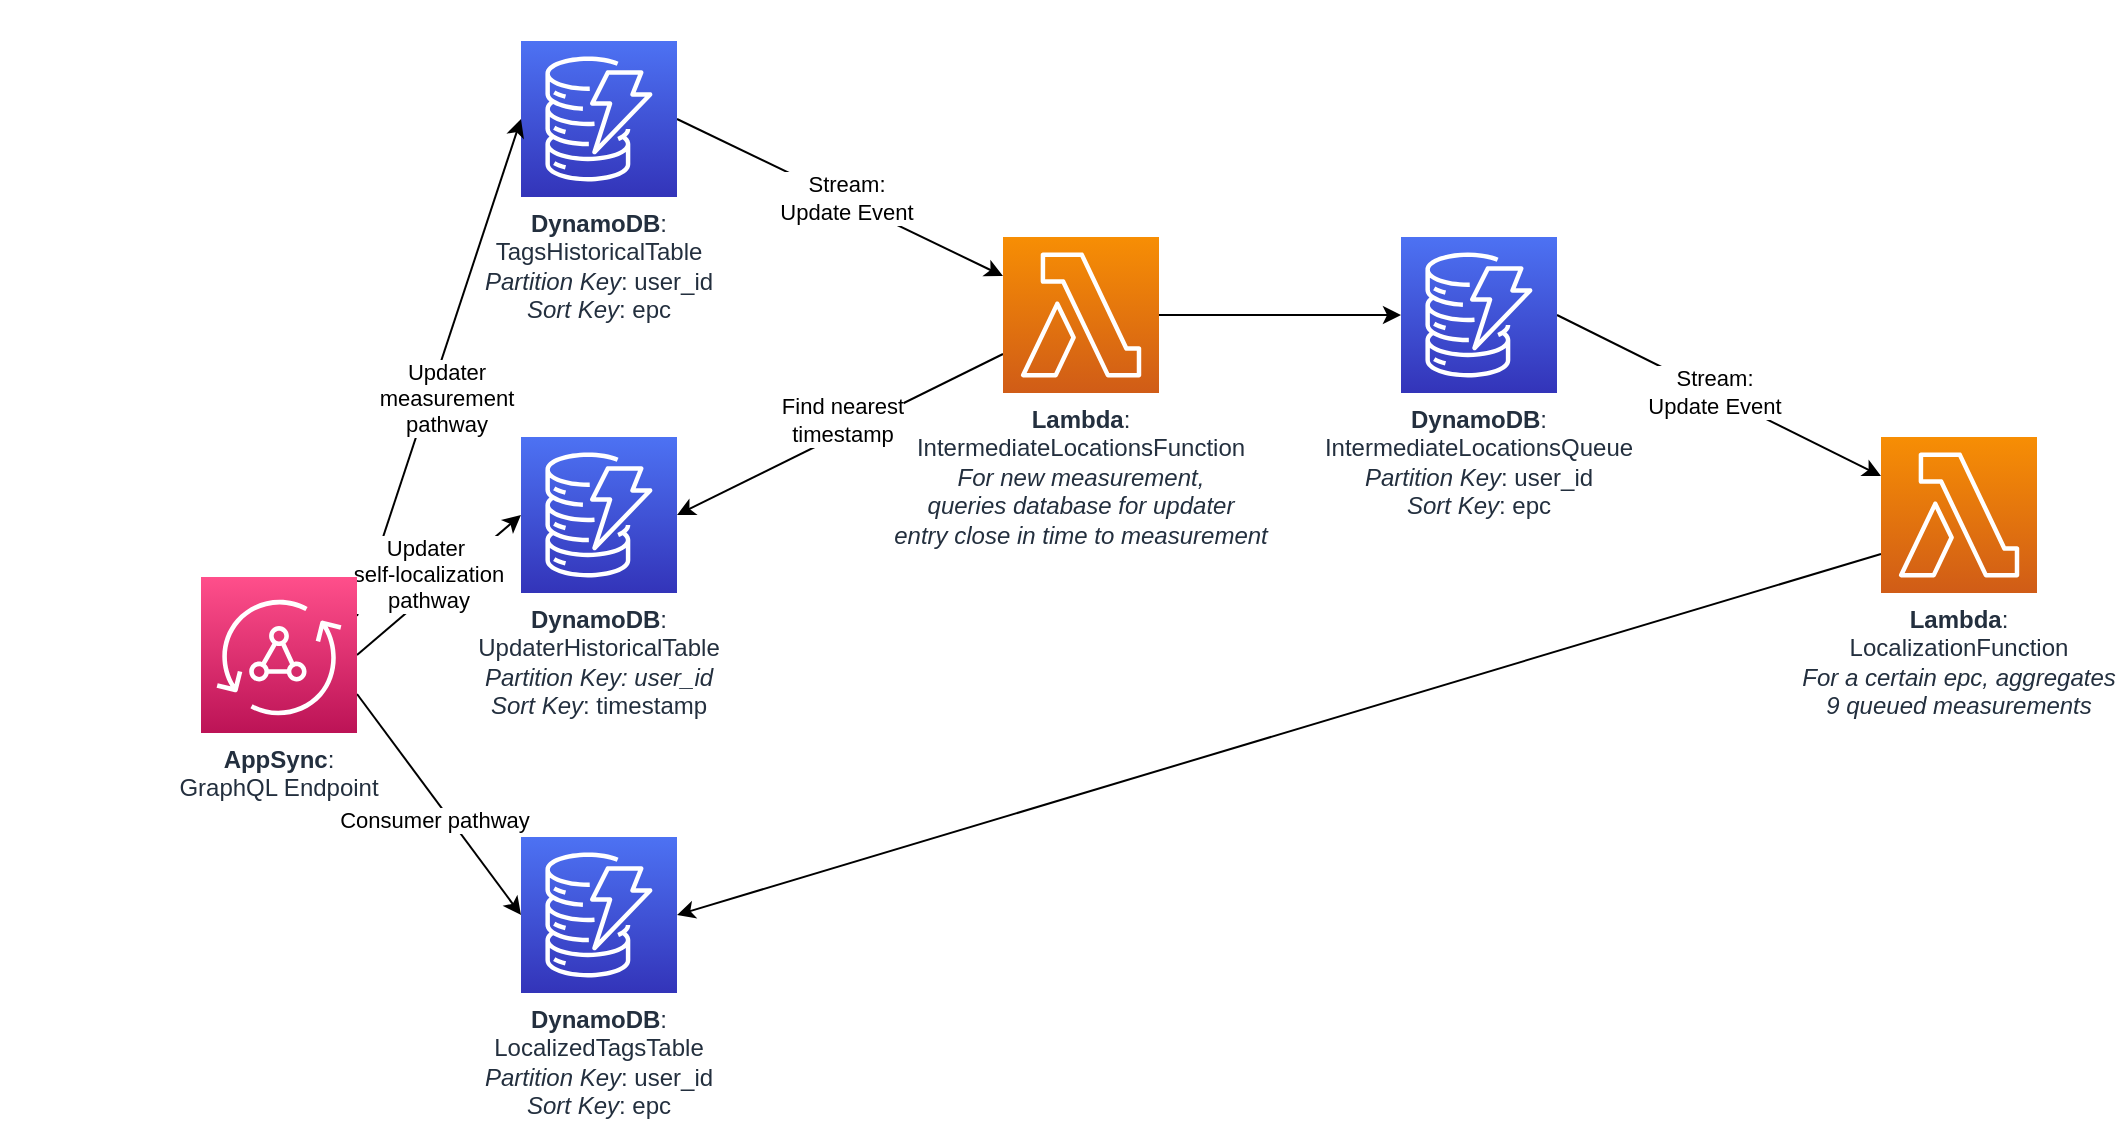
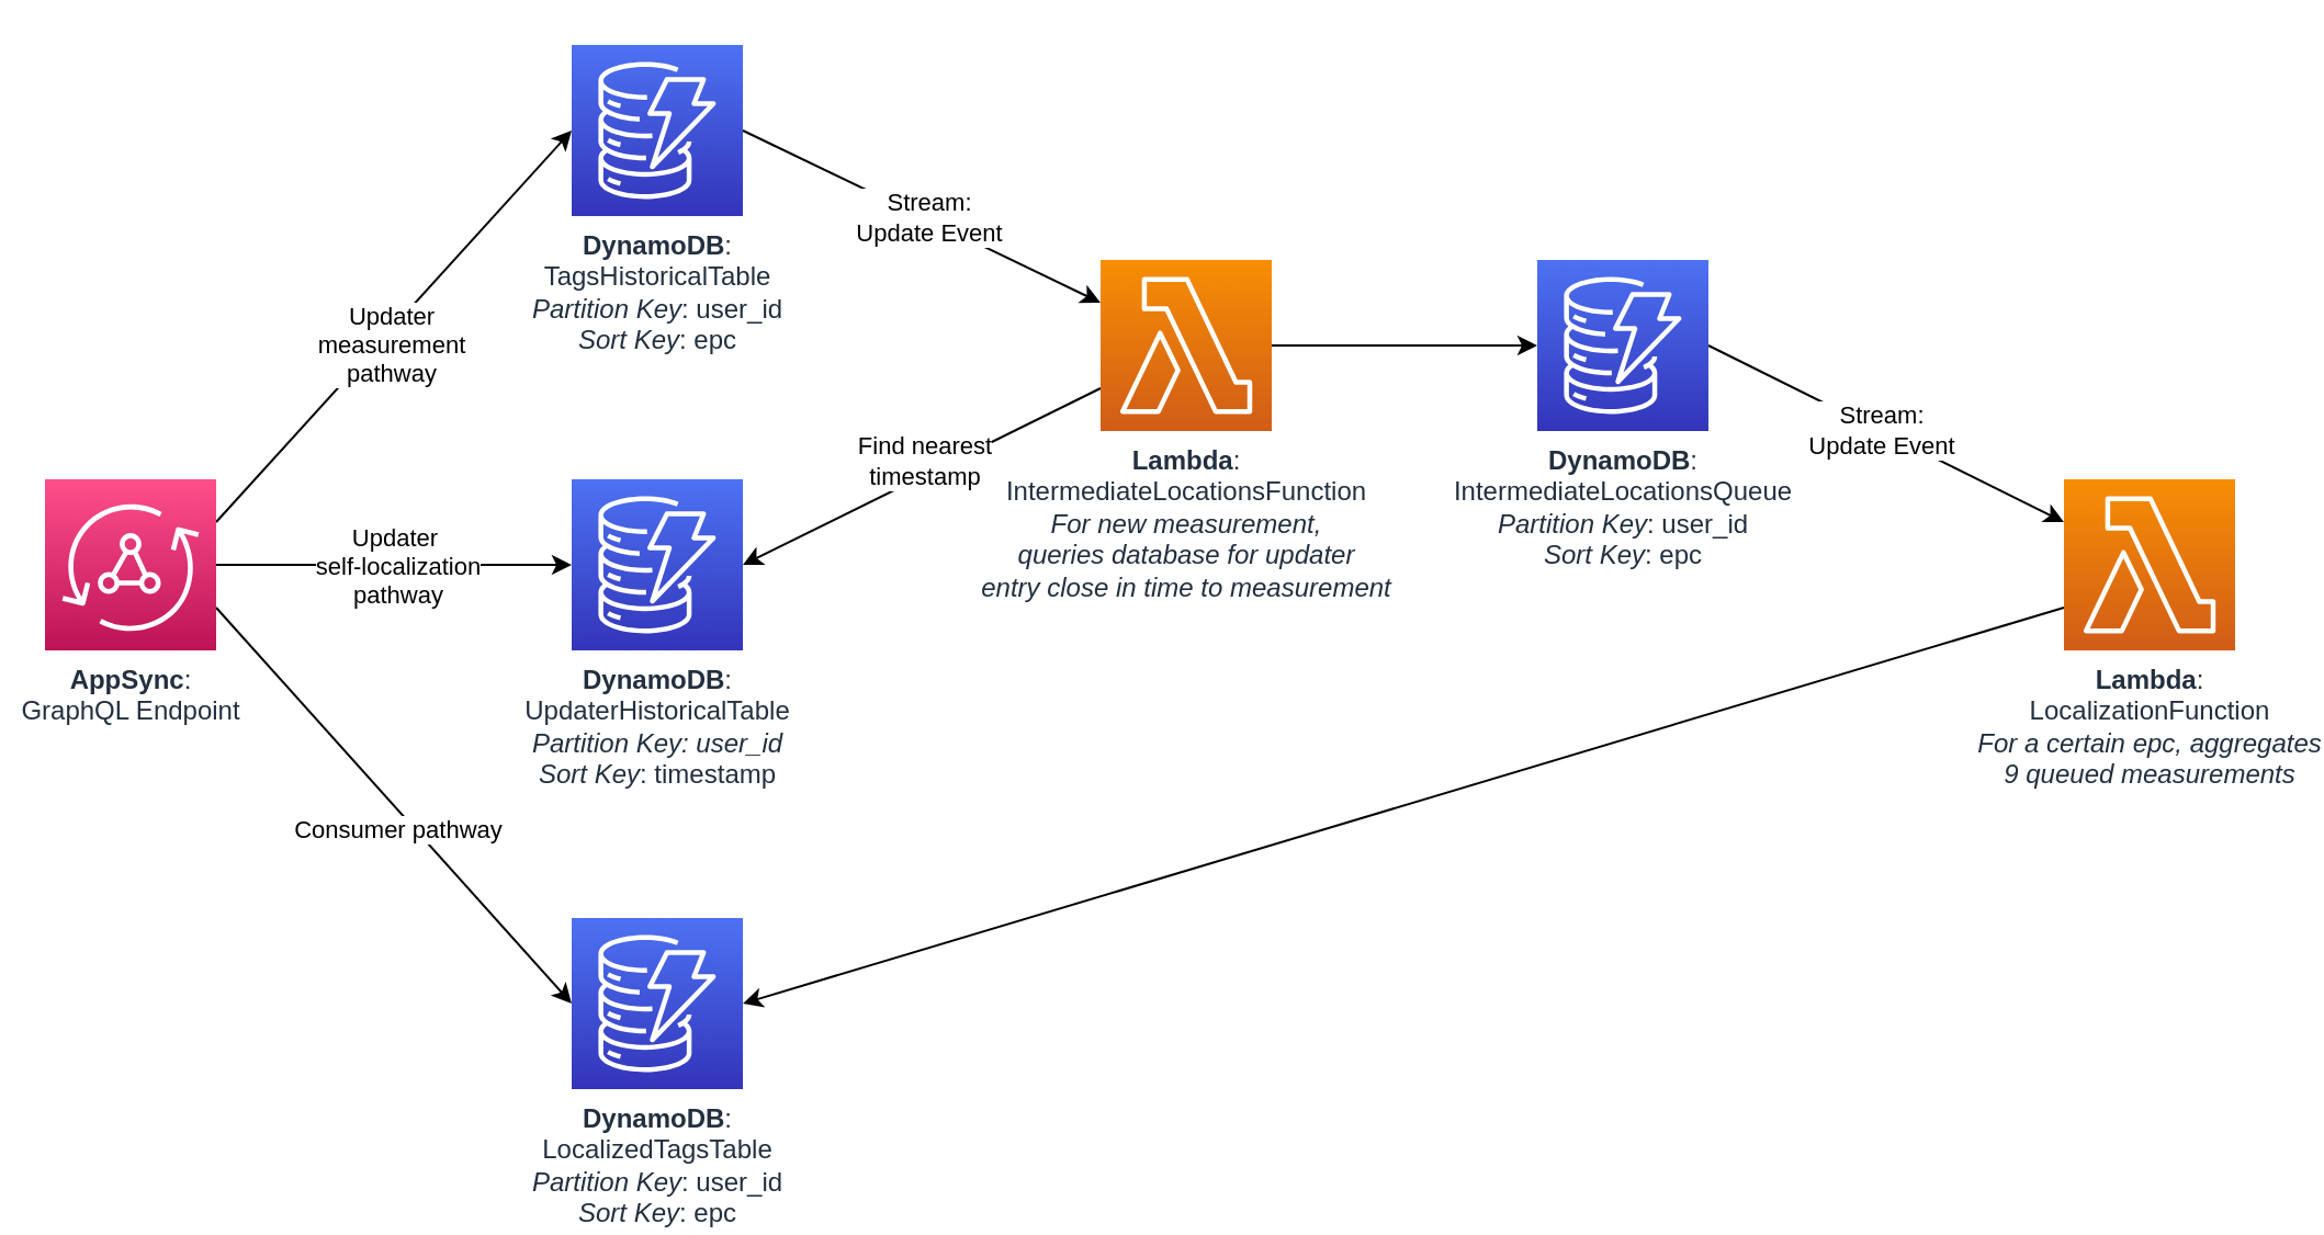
  <mxCell id="0" />
  <mxCell id="1" parent="0" />
  <mxCell id="2" style="rounded=0;orthogonalLoop=1;jettySize=auto;html=1;exitX=1;exitY=0.5;exitDx=0;exitDy=0;exitPerimeter=0;entryX=0;entryY=0.25;entryDx=0;entryDy=0;entryPerimeter=0;" edge="1" parent="1" source="4" target="12"><mxGeometry relative="1" as="geometry" /></mxCell>
  <mxCell id="3" value="Stream:&lt;br&gt;Update Event" style="edgeLabel;html=1;align=center;verticalAlign=middle;resizable=0;points=[];" vertex="1" connectable="0" parent="2"><mxGeometry x="-0.364" y="1" relative="1" as="geometry"><mxPoint x="32" y="15" as="offset" /></mxGeometry></mxCell>
  <mxCell id="4" value="&lt;b&gt;DynamoDB&lt;/b&gt;:&lt;br&gt;TagsHistoricalTable&lt;br&gt;&lt;i&gt;Partition Key&lt;/i&gt;: user_id&lt;br&gt;&lt;i&gt;Sort Key&lt;/i&gt;: epc" style="sketch=0;points=[[0,0,0],[0.25,0,0],[0.5,0,0],[0.75,0,0],[1,0,0],[0,1,0],[0.25,1,0],[0.5,1,0],[0.75,1,0],[1,1,0],[0,0.25,0],[0,0.5,0],[0,0.75,0],[1,0.25,0],[1,0.5,0],[1,0.75,0]];outlineConnect=0;fontColor=#232F3E;gradientColor=#4D72F3;gradientDirection=north;fillColor=#3334B9;strokeColor=#ffffff;dashed=0;verticalLabelPosition=bottom;verticalAlign=top;align=center;html=1;fontSize=12;fontStyle=0;aspect=fixed;shape=mxgraph.aws4.resourceIcon;resIcon=mxgraph.aws4.dynamodb;" vertex="1" parent="1"><mxGeometry x="260" y="20" width="78" height="78" as="geometry" /></mxCell>
  <mxCell id="5" value="&lt;b&gt;DynamoDB&lt;/b&gt;:&lt;br&gt;UpdaterHistoricalTable&lt;br&gt;&lt;i&gt;Partition Key: user_id&lt;br&gt;Sort Key&lt;/i&gt;: timestamp" style="sketch=0;points=[[0,0,0],[0.25,0,0],[0.5,0,0],[0.75,0,0],[1,0,0],[0,1,0],[0.25,1,0],[0.5,1,0],[0.75,1,0],[1,1,0],[0,0.25,0],[0,0.5,0],[0,0.75,0],[1,0.25,0],[1,0.5,0],[1,0.75,0]];outlineConnect=0;fontColor=#232F3E;gradientColor=#4D72F3;gradientDirection=north;fillColor=#3334B9;strokeColor=#ffffff;dashed=0;verticalLabelPosition=bottom;verticalAlign=top;align=center;html=1;fontSize=12;fontStyle=0;aspect=fixed;shape=mxgraph.aws4.resourceIcon;resIcon=mxgraph.aws4.dynamodb;" vertex="1" parent="1"><mxGeometry x="260" y="218" width="78" height="78" as="geometry" /></mxCell>
  <mxCell id="6" style="edgeStyle=none;rounded=0;orthogonalLoop=1;jettySize=auto;html=1;exitX=1;exitY=0.5;exitDx=0;exitDy=0;exitPerimeter=0;entryX=0;entryY=0.25;entryDx=0;entryDy=0;entryPerimeter=0;" edge="1" parent="1" source="8" target="22"><mxGeometry relative="1" as="geometry" /></mxCell>
  <mxCell id="7" value="Stream:&lt;br&gt;Update Event" style="edgeLabel;html=1;align=center;verticalAlign=middle;resizable=0;points=[];" vertex="1" connectable="0" parent="6"><mxGeometry x="-0.167" y="-4" relative="1" as="geometry"><mxPoint x="13" y="2" as="offset" /></mxGeometry></mxCell>
  <mxCell id="8" value="&lt;b&gt;DynamoDB&lt;/b&gt;:&lt;br&gt;IntermediateLocationsQueue&lt;br&gt;&lt;i&gt;Partition Key&lt;/i&gt;: user_id&lt;br&gt;&lt;i&gt;Sort Key&lt;/i&gt;: epc" style="sketch=0;points=[[0,0,0],[0.25,0,0],[0.5,0,0],[0.75,0,0],[1,0,0],[0,1,0],[0.25,1,0],[0.5,1,0],[0.75,1,0],[1,1,0],[0,0.25,0],[0,0.5,0],[0,0.75,0],[1,0.25,0],[1,0.5,0],[1,0.75,0]];outlineConnect=0;fontColor=#232F3E;gradientColor=#4D72F3;gradientDirection=north;fillColor=#3334B9;strokeColor=#ffffff;dashed=0;verticalLabelPosition=bottom;verticalAlign=top;align=center;html=1;fontSize=12;fontStyle=0;aspect=fixed;shape=mxgraph.aws4.resourceIcon;resIcon=mxgraph.aws4.dynamodb;" vertex="1" parent="1"><mxGeometry x="700" y="118" width="78" height="78" as="geometry" /></mxCell>
  <mxCell id="9" style="edgeStyle=none;rounded=0;orthogonalLoop=1;jettySize=auto;html=1;entryX=0;entryY=0.5;entryDx=0;entryDy=0;entryPerimeter=0;" edge="1" parent="1" source="12" target="8"><mxGeometry relative="1" as="geometry" /></mxCell>
  <mxCell id="10" style="edgeStyle=none;rounded=0;orthogonalLoop=1;jettySize=auto;html=1;exitX=0;exitY=0.75;exitDx=0;exitDy=0;exitPerimeter=0;entryX=1;entryY=0.5;entryDx=0;entryDy=0;entryPerimeter=0;" edge="1" parent="1" source="12" target="5"><mxGeometry relative="1" as="geometry" /></mxCell>
  <mxCell id="11" value="Find nearest&lt;br&gt;timestamp" style="edgeLabel;html=1;align=center;verticalAlign=middle;resizable=0;points=[];" vertex="1" connectable="0" parent="10"><mxGeometry x="-0.15" y="1" relative="1" as="geometry"><mxPoint x="-12" y="-2" as="offset" /></mxGeometry></mxCell>
  <mxCell id="12" value="&lt;b&gt;Lambda&lt;/b&gt;:&lt;br&gt;IntermediateLocationsFunction&lt;br&gt;&lt;i&gt;For new measurement,&lt;br&gt;queries database for updater&lt;br&gt;entry close in time to measurement&lt;/i&gt;" style="sketch=0;points=[[0,0,0],[0.25,0,0],[0.5,0,0],[0.75,0,0],[1,0,0],[0,1,0],[0.25,1,0],[0.5,1,0],[0.75,1,0],[1,1,0],[0,0.25,0],[0,0.5,0],[0,0.75,0],[1,0.25,0],[1,0.5,0],[1,0.75,0]];outlineConnect=0;fontColor=#232F3E;gradientColor=#F78E04;gradientDirection=north;fillColor=#D05C17;strokeColor=#ffffff;dashed=0;verticalLabelPosition=bottom;verticalAlign=top;align=center;html=1;fontSize=12;fontStyle=0;aspect=fixed;shape=mxgraph.aws4.resourceIcon;resIcon=mxgraph.aws4.lambda;" vertex="1" parent="1"><mxGeometry x="501" y="118" width="78" height="78" as="geometry" /></mxCell>
  <mxCell id="13" style="rounded=0;orthogonalLoop=1;jettySize=auto;html=1;exitX=1;exitY=0.25;exitDx=0;exitDy=0;exitPerimeter=0;entryX=0;entryY=0.5;entryDx=0;entryDy=0;entryPerimeter=0;" edge="1" parent="1" source="19" target="4"><mxGeometry relative="1" as="geometry" /></mxCell>
  <mxCell id="14" value="Updater&lt;br&gt;measurement&lt;br&gt;pathway" style="edgeLabel;html=1;align=center;verticalAlign=middle;resizable=0;points=[];" vertex="1" connectable="0" parent="13"><mxGeometry x="-0.155" y="3" relative="1" as="geometry"><mxPoint x="13" y="-3" as="offset" /></mxGeometry></mxCell>
  <mxCell id="15" style="rounded=0;orthogonalLoop=1;jettySize=auto;html=1;exitX=1;exitY=0.5;exitDx=0;exitDy=0;exitPerimeter=0;entryX=0;entryY=0.5;entryDx=0;entryDy=0;entryPerimeter=0;" edge="1" parent="1" source="19" target="5"><mxGeometry relative="1" as="geometry" /></mxCell>
  <mxCell id="16" value="Updater&amp;nbsp;&lt;br&gt;self-localization&lt;br&gt;pathway" style="edgeLabel;html=1;align=center;verticalAlign=middle;resizable=0;points=[];" vertex="1" connectable="0" parent="15"><mxGeometry x="0.148" y="1" relative="1" as="geometry"><mxPoint x="-11" y="1" as="offset" /></mxGeometry></mxCell>
  <mxCell id="17" style="edgeStyle=none;rounded=0;orthogonalLoop=1;jettySize=auto;html=1;exitX=1;exitY=0.75;exitDx=0;exitDy=0;exitPerimeter=0;entryX=0;entryY=0.5;entryDx=0;entryDy=0;entryPerimeter=0;" edge="1" parent="1" source="19" target="20"><mxGeometry relative="1" as="geometry" /></mxCell>
  <mxCell id="18" value="Consumer pathway" style="edgeLabel;html=1;align=center;verticalAlign=middle;resizable=0;points=[];" vertex="1" connectable="0" parent="17"><mxGeometry x="0.092" y="-4" relative="1" as="geometry"><mxPoint x="-3" as="offset" /></mxGeometry></mxCell>
- <mxCell id="19" value="&lt;b&gt;AppSync&lt;/b&gt;:&lt;br&gt;GraphQL Endpoint" style="sketch=0;points=[[0,0,0],[0.25,0,0],[0.5,0,0],[0.75,0,0],[1,0,0],[0,1,0],[0.25,1,0],[0.5,1,0],[0.75,1,0],[1,1,0],[0,0.25,0],[0,0.5,0],[0,0.75,0],[1,0.25,0],[1,0.5,0],[1,0.75,0]];outlineConnect=0;fontColor=#232F3E;gradientColor=#FF4F8B;gradientDirection=north;fillColor=#BC1356;strokeColor=#ffffff;dashed=0;verticalLabelPosition=bottom;verticalAlign=top;align=center;html=1;fontSize=12;fontStyle=0;aspect=fixed;shape=mxgraph.aws4.resourceIcon;resIcon=mxgraph.aws4.appsync;" vertex="1" parent="1"><mxGeometry x="100" y="288" width="78" height="78" as="geometry" /></mxCell>
+ <mxCell id="19" value="&lt;b&gt;AppSync&lt;/b&gt;:&lt;br&gt;GraphQL Endpoint" style="sketch=0;points=[[0,0,0],[0.25,0,0],[0.5,0,0],[0.75,0,0],[1,0,0],[0,1,0],[0.25,1,0],[0.5,1,0],[0.75,1,0],[1,1,0],[0,0.25,0],[0,0.5,0],[0,0.75,0],[1,0.25,0],[1,0.5,0],[1,0.75,0]];outlineConnect=0;fontColor=#232F3E;gradientColor=#FF4F8B;gradientDirection=north;fillColor=#BC1356;strokeColor=#ffffff;dashed=0;verticalLabelPosition=bottom;verticalAlign=top;align=center;html=1;fontSize=12;fontStyle=0;aspect=fixed;shape=mxgraph.aws4.resourceIcon;resIcon=mxgraph.aws4.appsync;" vertex="1" parent="1"><mxGeometry x="20" y="218" width="78" height="78" as="geometry" /></mxCell>
  <mxCell id="20" value="&lt;b&gt;DynamoDB&lt;/b&gt;:&lt;br&gt;LocalizedTagsTable&lt;br&gt;&lt;i&gt;Partition Key&lt;/i&gt;: user_id&lt;br&gt;&lt;i&gt;Sort Key&lt;/i&gt;: epc" style="sketch=0;points=[[0,0,0],[0.25,0,0],[0.5,0,0],[0.75,0,0],[1,0,0],[0,1,0],[0.25,1,0],[0.5,1,0],[0.75,1,0],[1,1,0],[0,0.25,0],[0,0.5,0],[0,0.75,0],[1,0.25,0],[1,0.5,0],[1,0.75,0]];outlineConnect=0;fontColor=#232F3E;gradientColor=#4D72F3;gradientDirection=north;fillColor=#3334B9;strokeColor=#ffffff;dashed=0;verticalLabelPosition=bottom;verticalAlign=top;align=center;html=1;fontSize=12;fontStyle=0;aspect=fixed;shape=mxgraph.aws4.resourceIcon;resIcon=mxgraph.aws4.dynamodb;" vertex="1" parent="1"><mxGeometry x="260" y="418" width="78" height="78" as="geometry" /></mxCell>
  <mxCell id="21" style="edgeStyle=none;rounded=0;orthogonalLoop=1;jettySize=auto;html=1;exitX=0;exitY=0.75;exitDx=0;exitDy=0;exitPerimeter=0;entryX=1;entryY=0.5;entryDx=0;entryDy=0;entryPerimeter=0;" edge="1" parent="1" source="22" target="20"><mxGeometry relative="1" as="geometry" /></mxCell>
  <mxCell id="22" value="&lt;b&gt;Lambda&lt;/b&gt;:&lt;br&gt;LocalizationFunction&lt;br&gt;&lt;i&gt;For a certain epc, aggregates &lt;br&gt;9 queued measurements&lt;/i&gt;" style="sketch=0;points=[[0,0,0],[0.25,0,0],[0.5,0,0],[0.75,0,0],[1,0,0],[0,1,0],[0.25,1,0],[0.5,1,0],[0.75,1,0],[1,1,0],[0,0.25,0],[0,0.5,0],[0,0.75,0],[1,0.25,0],[1,0.5,0],[1,0.75,0]];outlineConnect=0;fontColor=#232F3E;gradientColor=#F78E04;gradientDirection=north;fillColor=#D05C17;strokeColor=#ffffff;dashed=0;verticalLabelPosition=bottom;verticalAlign=top;align=center;html=1;fontSize=12;fontStyle=0;aspect=fixed;shape=mxgraph.aws4.resourceIcon;resIcon=mxgraph.aws4.lambda;" vertex="1" parent="1"><mxGeometry x="940" y="218" width="78" height="78" as="geometry" /></mxCell>
